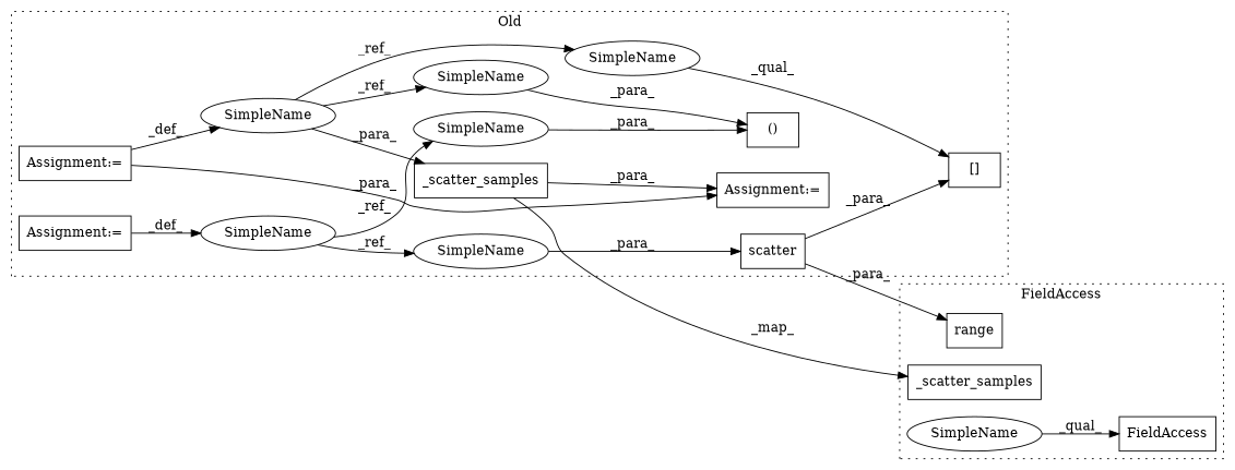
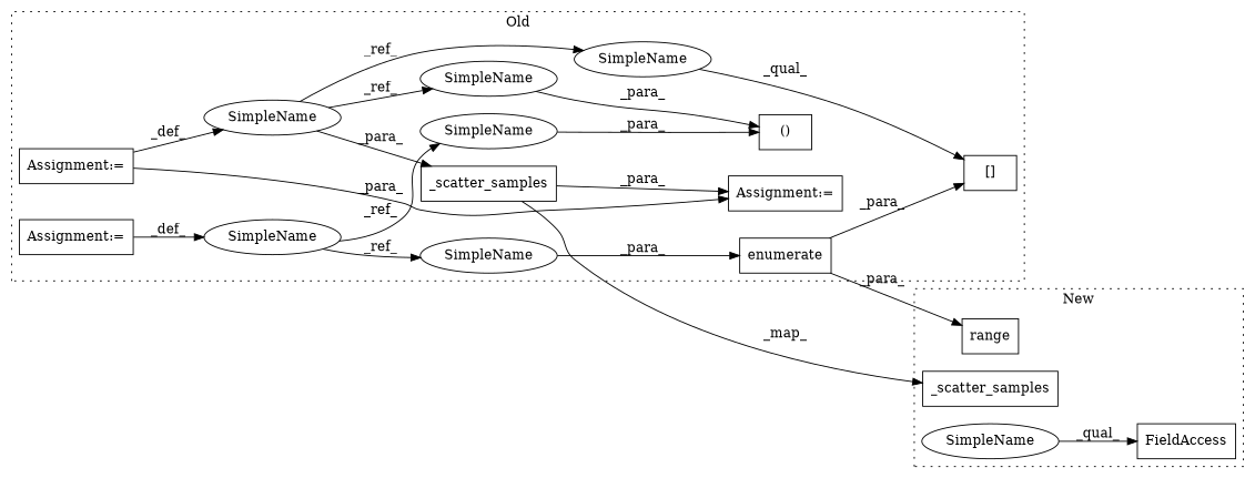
  digraph {
    rankdir=LR
    node [a=42 l=7 s=6620 shape=box]
    n1 [a=32 l="17,1" label=_scatter_samples s="6676,6705"]
    n2 [label=SimpleName shape=ellipse]
    n3 [a=2 l="8,1" label="[]" s="6803,6815"]
    n4 [a=106 l=31 label="()" s=6638]
-   n5 [a=32 l="10,1" label=scatter s="6915,6936"]
+   n5 [a=32 l="10,1" label=enumerate s="6915,6936"]
    n6 [l=11 label=SimpleName s=6573 shape=ellipse]
    n7 [a=7 label="Assignment:="]
    n8 [a=7 l=2 label="Assignment:=" s=6669]
    n9 [a=7 l=11 label="Assignment:=" s=6573]
    n10 [l=11 label=SimpleName s=6658 shape=ellipse]
    n11 [l=11 label=SimpleName s=6925 shape=ellipse]
    n12 [label=SimpleName s=6638 shape=ellipse]
    n13 [label=SimpleName s=6803 shape=ellipse]
    n14 [a=32 l="17,1" label=_scatter_samples s="6429,6458"]
    n15 [a=22 l=17 label=FieldAccess s=6640]
    n16 [a=32 l="6,1" label=range s="6634,6657"]
    n17 [l=4 label=SimpleName s=6640 shape=ellipse]
    subgraph cluster_1 {
      label=Old
      style=dotted
      n1
      n2
      n3
      n4
      n5
      n6
      n7
      n8
      n9
      n10
      n11
      n12
      n13
    }
    subgraph cluster_2 {
-     label=FieldAccess
+     label=New
      style=dotted
      n14
      n15
      n16
      n17
    }
    n1 -> n8 [label=_para_]
    n1 -> n14 [label=_map_]
    n2 -> n1 [label=_para_]
    n2 -> n12 [label=_ref_]
    n2 -> n13 [label=_ref_]
    n5 -> n3 [label=_para_]
    n5 -> n16 [label=_para_]
    n6 -> n10 [label=_ref_]
    n6 -> n11 [label=_ref_]
    n7 -> n2 [label=_def_]
    n7 -> n8 [label=_para_]
    n9 -> n6 [label=_def_]
    n10 -> n4 [label=_para_]
    n11 -> n5 [label=_para_]
    n12 -> n4 [label=_para_]
    n13 -> n3 [label=_qual_]
    n17 -> n15 [label=_qual_]
  }
